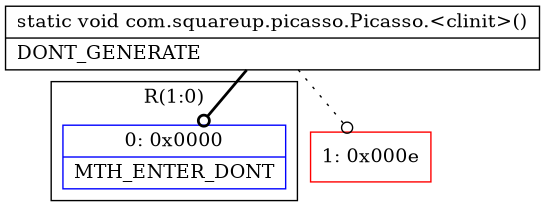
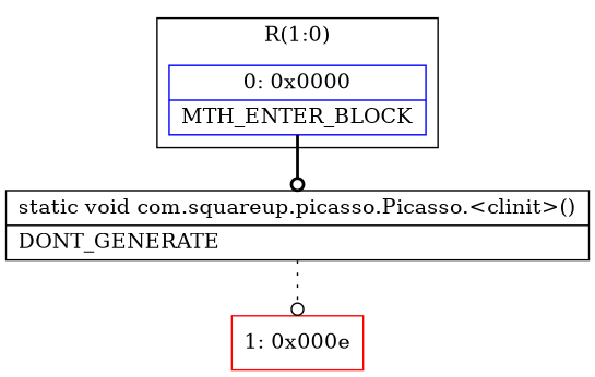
  digraph {
    node [shape=record]
    edge [arrowhead=odot]
-   n1 [color=blue label="{0\:\ 0x0000|MTH_ENTER_DONT\l}"]
+   n1 [color=blue label="{0\:\ 0x0000|MTH_ENTER_BLOCK\l}"]
    n2 [color=red label="{1\:\ 0x000e}"]
    n3 [label="{static void com.squareup.picasso.Picasso.\<clinit\>()  | DONT_GENERATE\l}"]
    subgraph cluster_1 {
      label="R(1:0)"
      n1
    }
-   n3 -> n1 [style=bold]
+   n1 -> n3 [style=bold]
    n3 -> n2 [style=dotted]
  }
